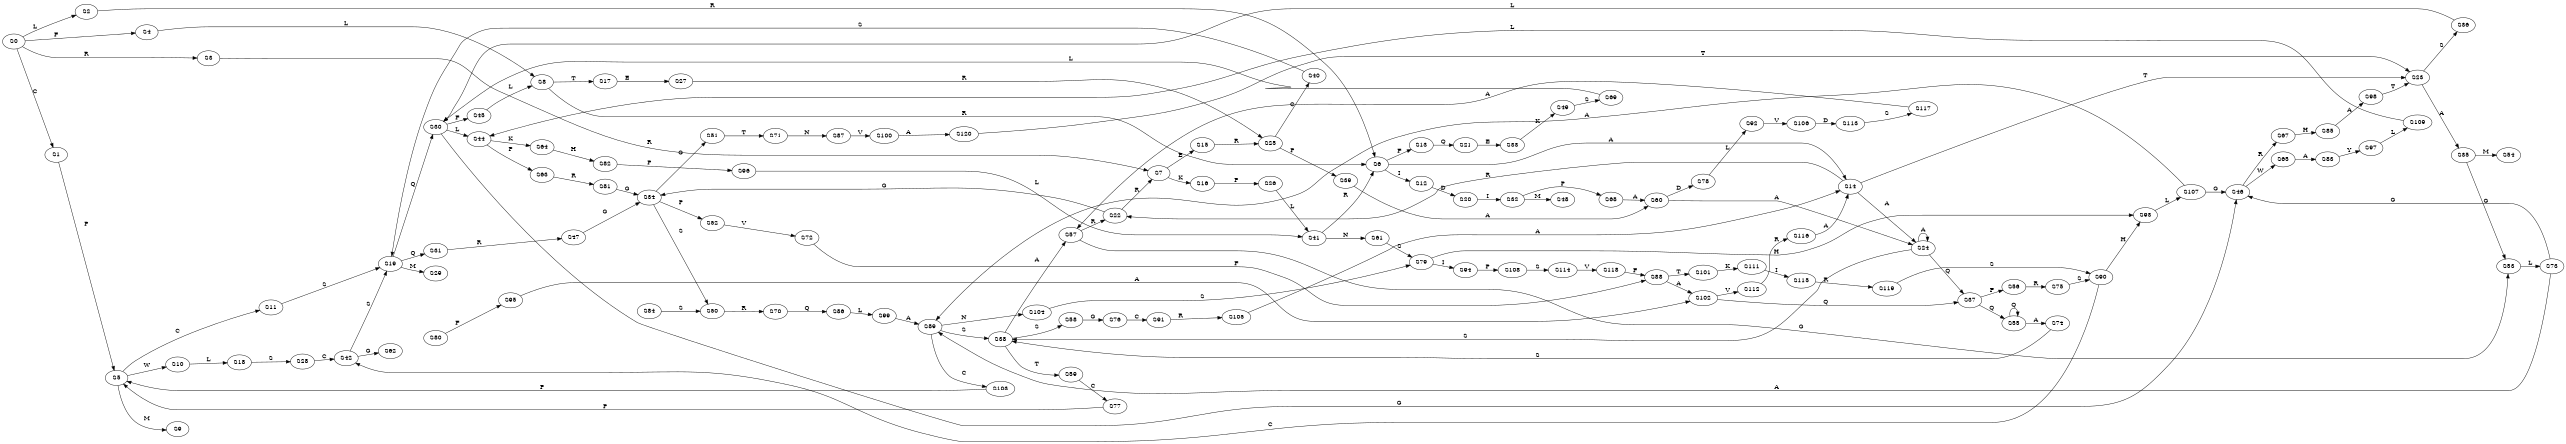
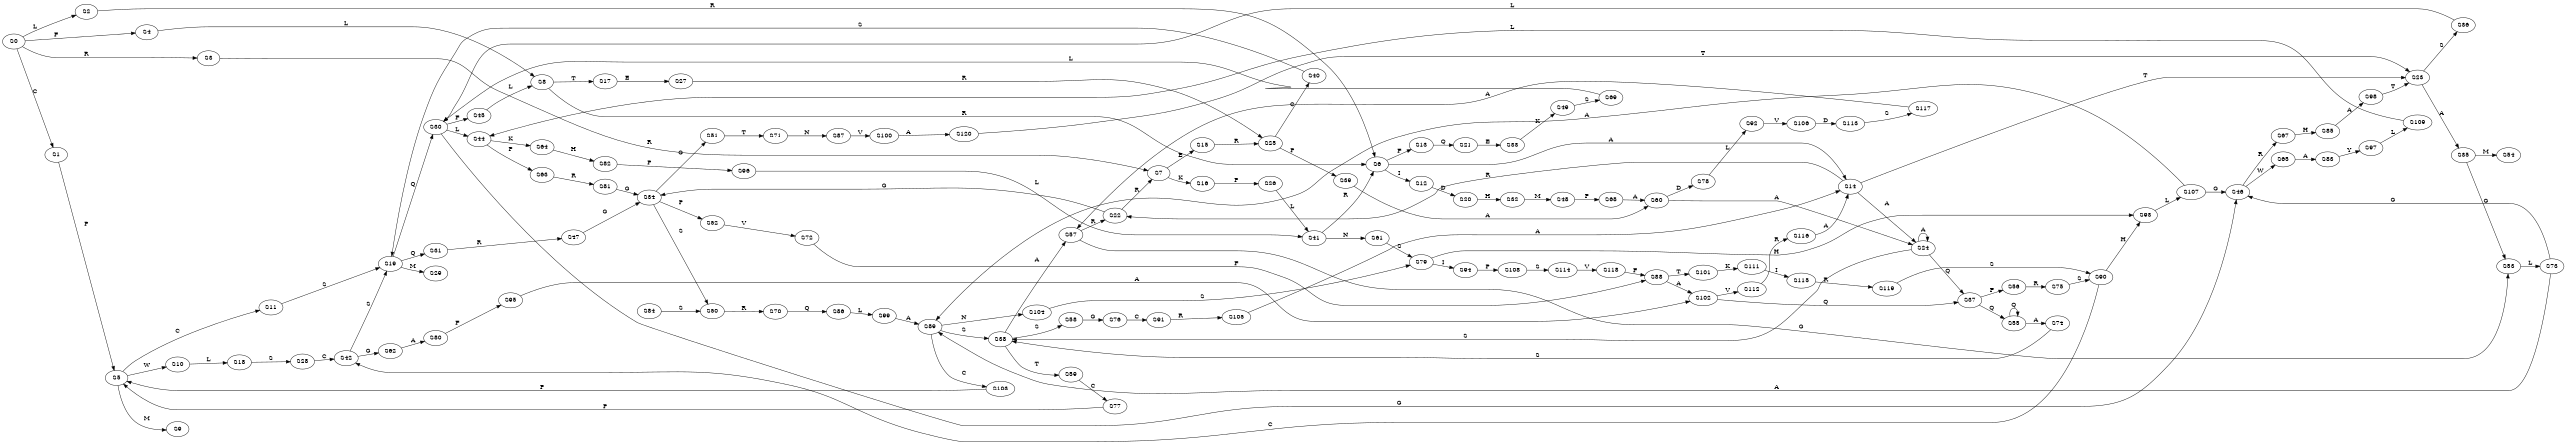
  strict digraph {
    rankdir=LR
    S0
    S1
    S2
    S3
    S4
    S5
    S6
    S7
    S8
    S9
    S10
    S11
    S12
    S13
    S14
    S15
    S16
    S17
    S18
    S19
    S20
    S21
    S22
    S23
    S24
    S25
    S26
    S27
    S28
    S29
    S30
    S31
    S32
    S33
    S34
    S35
    S36
    S37
    S38
    S39
    S40
    S41
    S42
    S44
    S45
    S46
    S47
    S48
    S49
    S50
    S51
    S52
    S53
    S54
    S55
    S56
    S57
    S58
    S59
    S60
    S61
    S62
    S63
    S64
    S65
    S67
    S68
    S69
    S70
    S71
    S72
    S73
    S74
    S75
    S76
    S77
    S78
    S79
    S80
    S81
    S82
    S83
    S85
    S86
    S87
    S88
    S89
    S90
    S91
    S92
    S93
    S94
    S95
    S96
    S97
    S84
    S98
    S99
    S100
    S101
    S102
    S103
    S104
    S105
    S106
    S107
    S108
    S109
    n109 [label=S120]
    S111
    S112
    S113
    S114
    S115
    S116
    S117
    S118
    S119
    S0 -> S1 [label=C]
    S0 -> S2 [label=L]
    S0 -> S3 [label=R]
    S0 -> S4 [label=F]
    S1 -> S5 [label=P]
    S2 -> S6 [label=R]
    S3 -> S7 [label=R]
    S4 -> S8 [label=L]
    S5 -> S9 [label=M]
    S5 -> S10 [label=W]
    S5 -> S11 [label=C]
    S6 -> S12 [label=I]
    S6 -> S13 [label=F]
    S6 -> S14 [label=A]
    S7 -> S15 [label=E]
    S7 -> S16 [label=K]
    S8 -> S6 [label=R]
    S8 -> S17 [label=T]
    S10 -> S18 [label=L]
    S11 -> S19 [label=S]
    S12 -> S20 [label=D]
    S13 -> S21 [label=Q]
    S14 -> S22 [label=R]
    S14 -> S23 [label=T]
    S14 -> S24 [label=A]
    S15 -> S25 [label=R]
    S16 -> S26 [label=P]
    S17 -> S27 [label=E]
    S18 -> S28 [label=S]
    S19 -> S29 [label=M]
    S19 -> S30 [label=Q]
    S19 -> S31 [label=Q]
-   S20 -> S32 [label=I]
+   S20 -> S32 [label=H]
    S21 -> S33 [label=E]
    S22 -> S7 [label=R]
    S22 -> S34 [label=G]
    S23 -> S35 [label=A]
    S23 -> S36 [label=S]
    S24 -> S24 [label=A]
    S24 -> S37 [label=Q]
    S24 -> S38 [label=S]
    S25 -> S39 [label=P]
    S25 -> S40 [label=C]
    S26 -> S41 [label=L]
    S27 -> S25 [label=R]
    S28 -> S42 [label=C]
    S30 -> S44 [label=L]
    S30 -> S45 [label=F]
    S30 -> S46 [label=G]
    S31 -> S47 [label=R]
    S32 -> S48 [label=M]
    S33 -> S49 [label=K]
    S34 -> S50 [label=S]
    S34 -> S51 [label=G]
    S34 -> S52 [label=P]
    S35 -> S53 [label=G]
    S35 -> S54 [label=M]
    S36 -> S30 [label=L]
    S37 -> S55 [label=Q]
    S37 -> S56 [label=F]
    S38 -> S57 [label=A]
    S38 -> S58 [label=S]
    S38 -> S59 [label=T]
    S39 -> S60 [label=A]
    S40 -> S19 [label=S]
    S41 -> S6 [label=R]
    S41 -> S61 [label=N]
    S42 -> S19 [label=S]
    S42 -> S62 [label=G]
    S44 -> S63 [label=P]
    S44 -> S64 [label=K]
    S45 -> S8 [label=L]
    S46 -> S65 [label=W]
    S46 -> S67 [label=R]
    S47 -> S34 [label=G]
-   S32 -> S68 [label=P]
+   S48 -> S68 [label=P]
    S49 -> S69 [label=S]
    S50 -> S70 [label=R]
    S51 -> S71 [label=T]
    S52 -> S72 [label=V]
    S53 -> S73 [label=L]
    S55 -> S55 [label=Q]
    S55 -> S74 [label=A]
    S56 -> S75 [label=R]
    S57 -> S22 [label=R]
    S57 -> S53 [label=G]
    S58 -> S76 [label=G]
    S59 -> S77 [label=C]
    S60 -> S24 [label=A]
    S60 -> S78 [label=D]
    S61 -> S79 [label=S]
+   S62 -> S80 [label=A]
    S63 -> S81 [label=R]
    S64 -> S82 [label=H]
    S65 -> S83 [label=A]
    S67 -> S85 [label=H]
    S68 -> S60 [label=A]
    S69 -> S30 [label=L]
    S70 -> S86 [label=Q]
    S71 -> S87 [label=N]
    S72 -> S88 [label=F]
    S73 -> S46 [label=G]
    S73 -> S89 [label=A]
    S74 -> S38 [label=S]
    S75 -> S90 [label=S]
    S76 -> S91 [label=C]
    S77 -> S5 [label=P]
    S78 -> S92 [label=L]
    S79 -> S93 [label=H]
    S79 -> S94 [label=I]
    S80 -> S95 [label=F]
    S81 -> S34 [label=G]
    S82 -> S96 [label=P]
    S83 -> S97 [label=Y]
    S85 -> S98 [label=A]
    S86 -> S99 [label=L]
    S87 -> S100 [label=V]
    S88 -> S101 [label=T]
    S88 -> S102 [label=A]
    S89 -> S38 [label=S]
    S89 -> S103 [label=C]
    S89 -> S104 [label=N]
    S90 -> S42 [label=C]
    S90 -> S93 [label=H]
    S91 -> S105 [label=R]
    S92 -> S106 [label=V]
    S93 -> S107 [label=L]
    S94 -> S108 [label=P]
    S95 -> S102 [label=A]
    S96 -> S41 [label=L]
    S97 -> S109 [label=L]
    S84 -> S50 [label=S]
    S98 -> S23 [label=T]
    S99 -> S89 [label=A]
    S100 -> n109 [label=A]
    S101 -> S111 [label=K]
    S102 -> S37 [label=Q]
    S102 -> S112 [label=V]
    S103 -> S5 [label=P]
    S104 -> S79 [label=S]
    S105 -> S14 [label=A]
    S106 -> S113 [label=D]
    S107 -> S46 [label=G]
    S107 -> S89 [label=A]
    S108 -> S114 [label=S]
    S109 -> S44 [label=L]
    n109 -> S23 [label=T]
    S111 -> S115 [label=I]
    S112 -> S116 [label=R]
    S113 -> S117 [label=S]
    S114 -> S118 [label=V]
    S115 -> S119 [label=R]
    S116 -> S14 [label=A]
    S117 -> S57 [label=A]
    S118 -> S88 [label=F]
    S119 -> S90 [label=S]
  }
